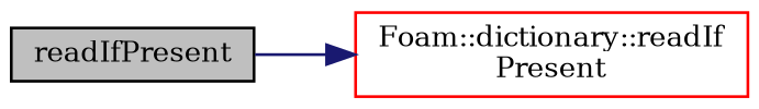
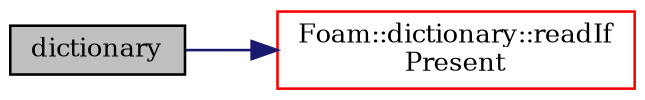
  digraph {
    rankdir=LR
    fontname="DejaVu Serif"
    node [fontname="DejaVu Serif" fontsize=10 shape=record]
-   n1 [color=black fillcolor=grey75 fontcolor=black height=0.2 label=readIfPresent style=filled width=0.4]
+   n1 [color=black fillcolor=grey75 fontcolor=black height=0.2 label=dictionary style=filled width=0.4]
    n2 [color=red height=0.2 label="Foam::dictionary::readIf\lPresent" width=0.4]
    n1 -> n2 [color=midnightblue fontname="DejaVu Serif" fontsize=10 labelfontname=Helvetica labelfontsize=10 style=solid]
  }
